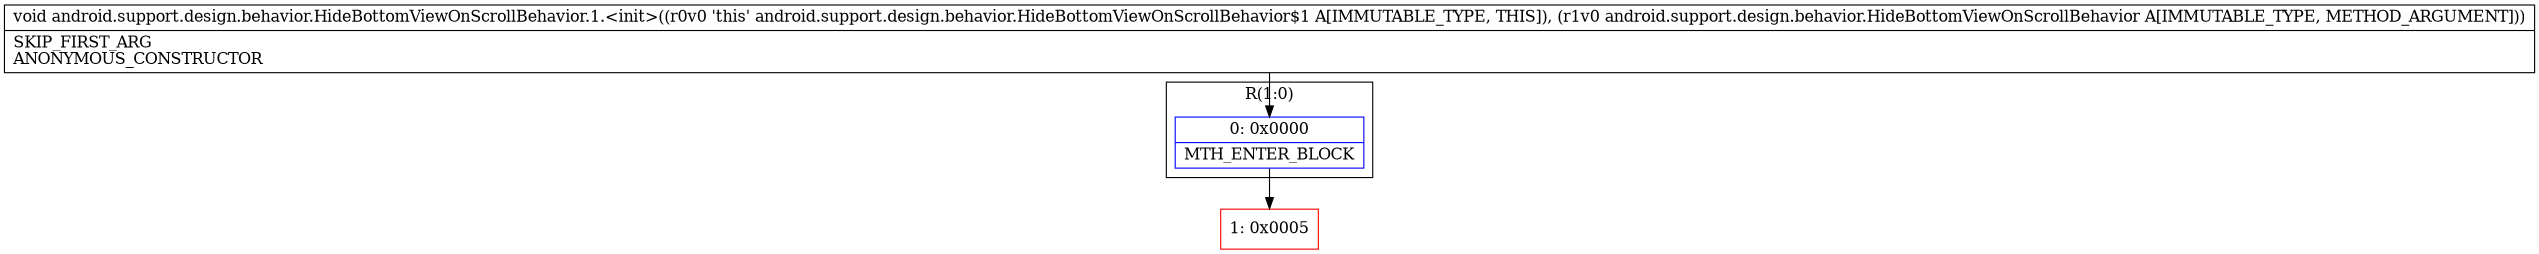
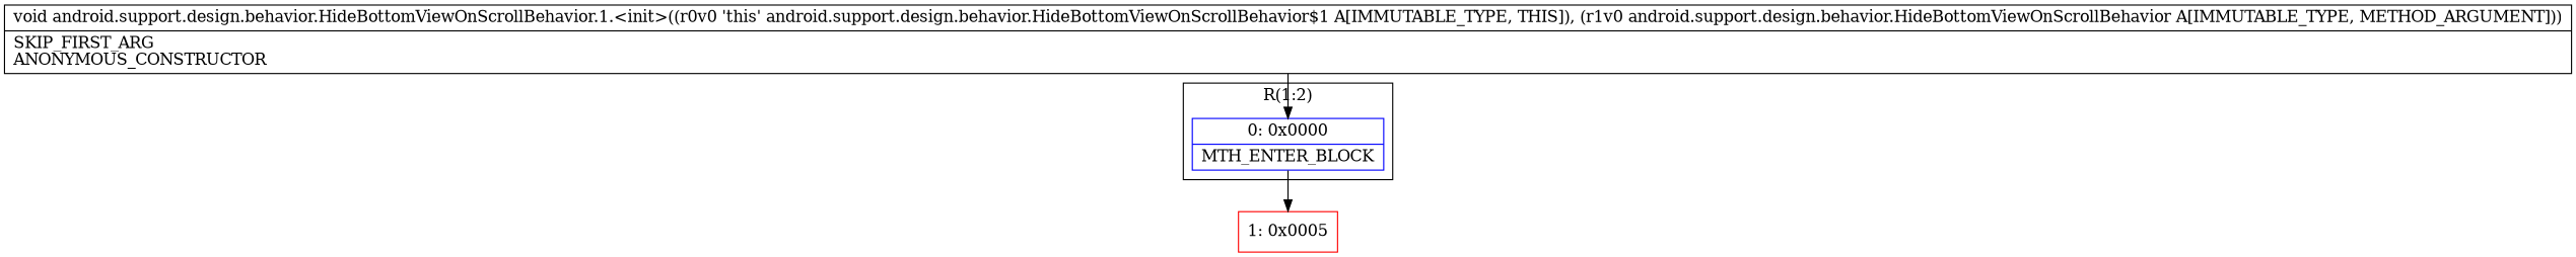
  digraph {
    node [shape=record]
    n1 [color=blue label="{0\:\ 0x0000|MTH_ENTER_BLOCK\l}"]
    n2 [color=red label="{1\:\ 0x0005}"]
    n3 [label="{void android.support.design.behavior.HideBottomViewOnScrollBehavior.1.\<init\>((r0v0 'this' android.support.design.behavior.HideBottomViewOnScrollBehavior$1 A[IMMUTABLE_TYPE, THIS]), (r1v0 android.support.design.behavior.HideBottomViewOnScrollBehavior A[IMMUTABLE_TYPE, METHOD_ARGUMENT]))  | SKIP_FIRST_ARG\lANONYMOUS_CONSTRUCTOR\l}"]
    subgraph cluster_1 {
-     label="R(1:0)"
+     label="R(1:2)"
      n1
    }
    n1 -> n2
    n3 -> n1
  }
